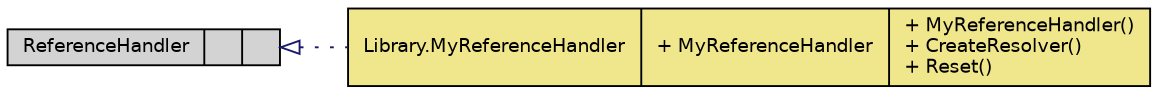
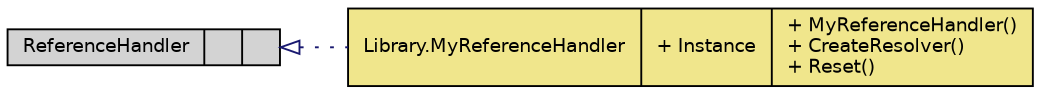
  digraph {
    rankdir=LR
    node [color=black fontname=Helvetica fontsize=10 shape=record style=filled]
-   n1 [fillcolor=khaki fontcolor=black height=0.2 label="{Library.MyReferenceHandler\n|+ MyReferenceHandler\l|+ MyReferenceHandler()\l+ CreateResolver()\l+ Reset()\l}" width=0.4]
+   n1 [fillcolor=khaki fontcolor=black height=0.2 label="{Library.MyReferenceHandler\n|+ Instance\l|+ MyReferenceHandler()\l+ CreateResolver()\l+ Reset()\l}" width=0.4]
    n2 [fillcolor=lightgrey height=0.2 label="{ReferenceHandler\n||}" width=0.4]
    n2 -> n1 [arrowtail=onormal color=midnightblue dir=back fontname=Helvetica fontsize=10 labelfontname=Helvetica labelfontsize=10 style=dotted]
  }
